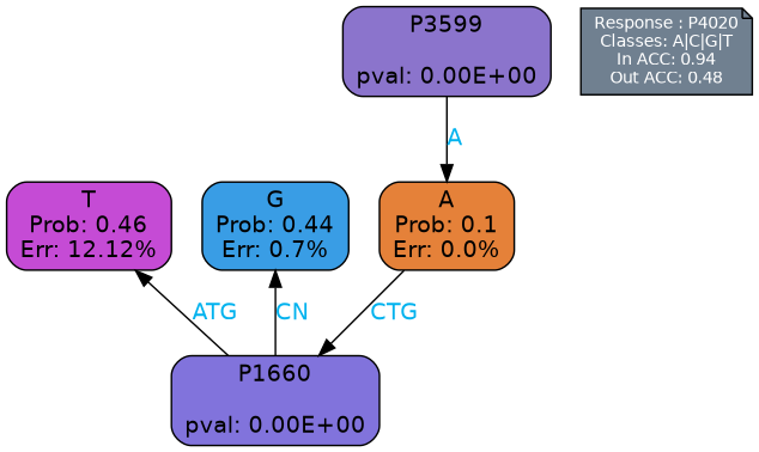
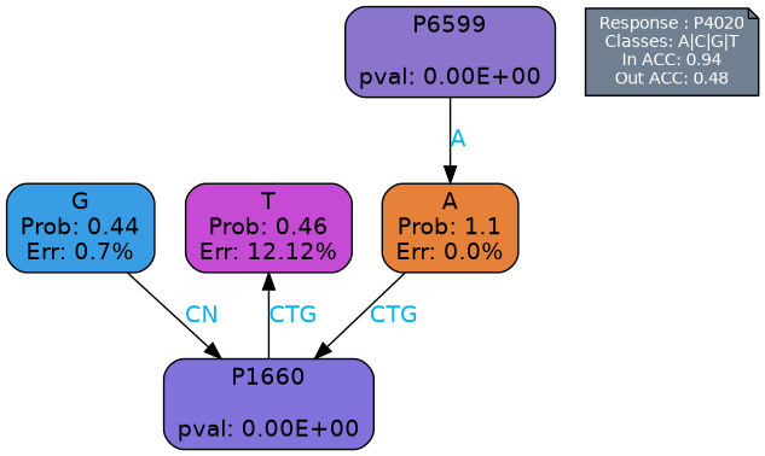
  digraph {
    ranksep=equally
    splines=polylines
    node [color=black fontname=helvetica shape=box style="filled, rounded"]
    edge [fontcolor=deepskyblue2 fontname=helvetica]
-   n1 [fillcolor="#e58139" label="A\nProb: 0.1\nErr: 0.0%"]
+   n1 [fillcolor="#e58139" label="A\nProb: 1.1\nErr: 0.0%"]
    n2 [fillcolor="#c54bd5" label="T\nProb: 0.46\nErr: 12.12%"]
    n3 [fillcolor="#399de5" label="G\nProb: 0.44\nErr: 0.7%"]
    n4 [align=left fillcolor=slategray fontcolor=white fontsize=10 label="Response : P4020\nClasses: A|C|G|T\nIn ACC: 0.94\nOut ACC: 0.48\n" shape=note style=filled]
-   n5 [fillcolor="#8b74cc" label="P3599\n\npval: 0.00E+00"]
+   n5 [fillcolor="#8b74cc" label="P6599\n\npval: 0.00E+00"]
    n6 [fillcolor="#8173dc" label="P1660\n\npval: 0.00E+00"]
    subgraph sub_1 {
      rank=same
      n1
      n2
      n3
    }
    subgraph sub_2 {
      rank=same
      n4
      n5
    }
    n1 -> n6 [label=CTG]
    n5 -> n1 [label=A]
-   n6 -> n2 [label=ATG]
-   n6 -> n3 [label=CN]
+   n6 -> n2 [label=CTG]
+   n3 -> n6 [label=CN]
  }
